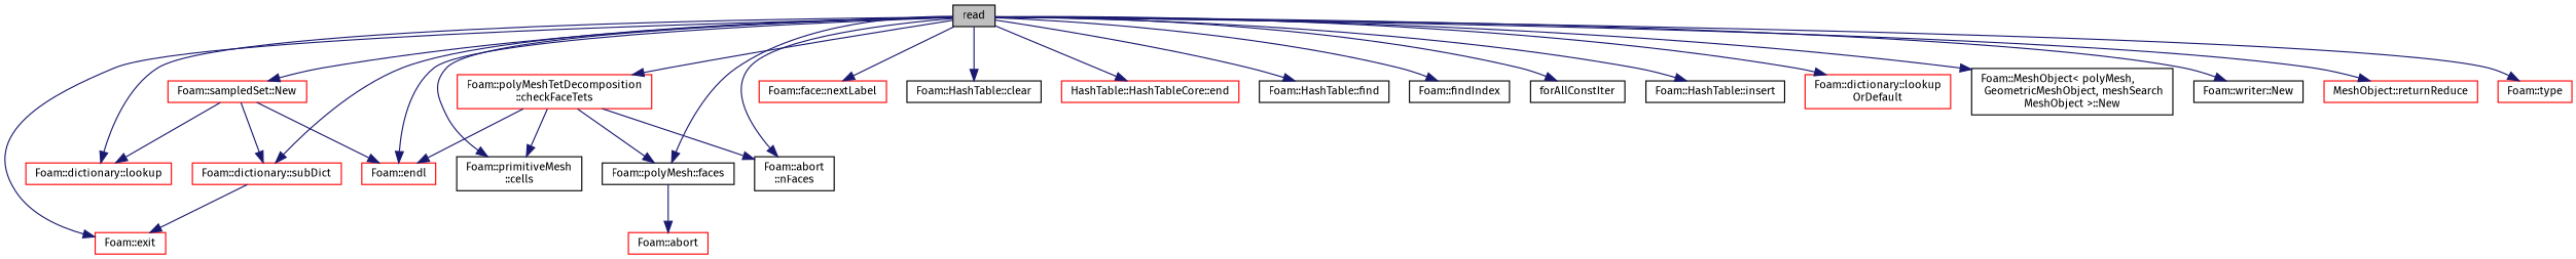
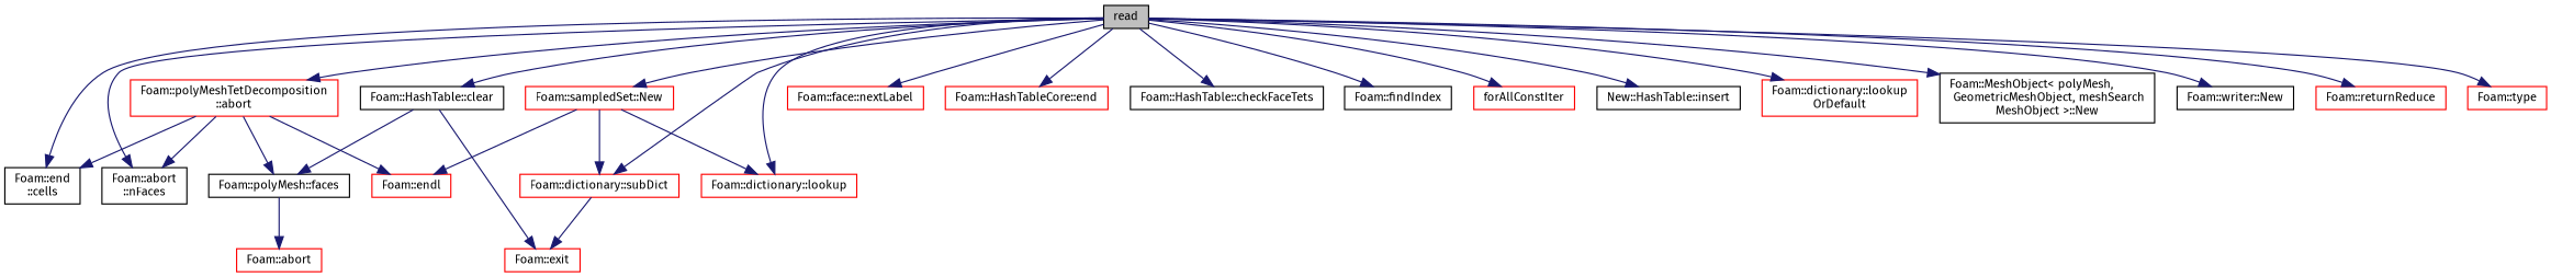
  digraph {
    fontname="Fira Sans"
    rankdir=TB
    node [color=red fontname="Fira Sans" fontsize=10 shape=record]
    edge [color=midnightblue fontname="Fira Sans" fontsize=10 labelfontname=FreeSans labelfontsize=10 style=solid]
    n1 [color=black fillcolor=grey75 fontcolor=black height=0.2 label=read style=filled width=0.4]
-   n2 [color=black height=0.2 label="Foam::primitiveMesh\l::cells" width=0.4]
-   n3 [height=0.2 label="Foam::polyMeshTetDecomposition\l::checkFaceTets" width=0.4]
+   n2 [color=black height=0.2 label="Foam::end\l::cells" width=0.4]
+   n3 [height=0.2 label="Foam::polyMeshTetDecomposition\l::abort" width=0.4]
    n4 [height=0.2 label="Foam::endl" width=0.4]
    n5 [color=black height=0.2 label="Foam::polyMesh::faces" width=0.4]
    n6 [height=0.2 label="Foam::face::nextLabel" width=0.4]
    n7 [color=black height=0.2 label="Foam::abort\l::nFaces" width=0.4]
    n8 [color=black height=0.2 label="Foam::HashTable::clear" width=0.4]
-   n9 [height=0.2 label="HashTable::HashTableCore::end" width=0.4]
+   n9 [height=0.2 label="Foam::HashTableCore::end" width=0.4]
    n10 [height=0.2 label="Foam::exit" width=0.4]
-   n11 [color=black height=0.2 label="Foam::HashTable::find" width=0.4]
+   n11 [color=black height=0.2 label="Foam::HashTable::checkFaceTets" width=0.4]
    n12 [color=black height=0.2 label="Foam::findIndex" width=0.4]
-   n13 [color=black height=0.2 label=forAllConstIter width=0.4]
-   n14 [color=black height=0.2 label="Foam::HashTable::insert" width=0.4]
+   n13 [height=0.2 label=forAllConstIter width=0.4]
+   n14 [color=black height=0.2 label="New::HashTable::insert" width=0.4]
    n15 [height=0.2 label="Foam::dictionary::lookup" width=0.4]
    n16 [height=0.2 label="Foam::dictionary::lookup\lOrDefault" width=0.4]
    n17 [color=black height=0.2 label="Foam::MeshObject\< polyMesh,\l GeometricMeshObject, meshSearch\lMeshObject \>::New" width=0.4]
    n18 [color=black height=0.2 label="Foam::writer::New" width=0.4]
    n19 [height=0.2 label="Foam::sampledSet::New" width=0.4]
-   n20 [height=0.2 label="MeshObject::returnReduce" width=0.4]
+   n20 [height=0.2 label="Foam::returnReduce" width=0.4]
    n21 [height=0.2 label="Foam::dictionary::subDict" width=0.4]
    n22 [height=0.2 label="Foam::type" width=0.4]
    n23 [height=0.2 label="Foam::abort" width=0.4]
    n1 -> n2
    n1 -> n3
-   n1 -> n4
-   n1 -> n5
+   n8 -> n5
    n1 -> n6
    n1 -> n7
    n1 -> n8
    n1 -> n9
-   n1 -> n10
+   n8 -> n10
    n1 -> n11
    n1 -> n12
    n1 -> n13
    n1 -> n14
    n1 -> n15
    n1 -> n16
    n1 -> n17
    n1 -> n18
    n1 -> n19
    n1 -> n20
    n1 -> n21
    n1 -> n22
    n3 -> n2
    n3 -> n4
    n3 -> n5
    n3 -> n7
    n5 -> n23
    n19 -> n4
    n19 -> n15
    n19 -> n21
    n21 -> n10
  }
